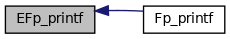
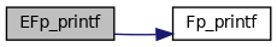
  digraph {
    rankdir=LR
    node [color=black fontname=Helvetica fontsize=10 shape=record style=filled]
    n1 [fillcolor=grey75 fontcolor=black height=0.2 label=EFp_printf width=0.4]
    n2 [fillcolor=white height=0.2 label=Fp_printf width=0.4]
-   n2 -> n1 [color=midnightblue fontname=Helvetica fontsize=10 labelfontname=Helvetica labelfontsize=10 style=solid]
+   n1 -> n2 [color=midnightblue fontname=Helvetica fontsize=10 labelfontname=Helvetica labelfontsize=10 style=solid]
  }
